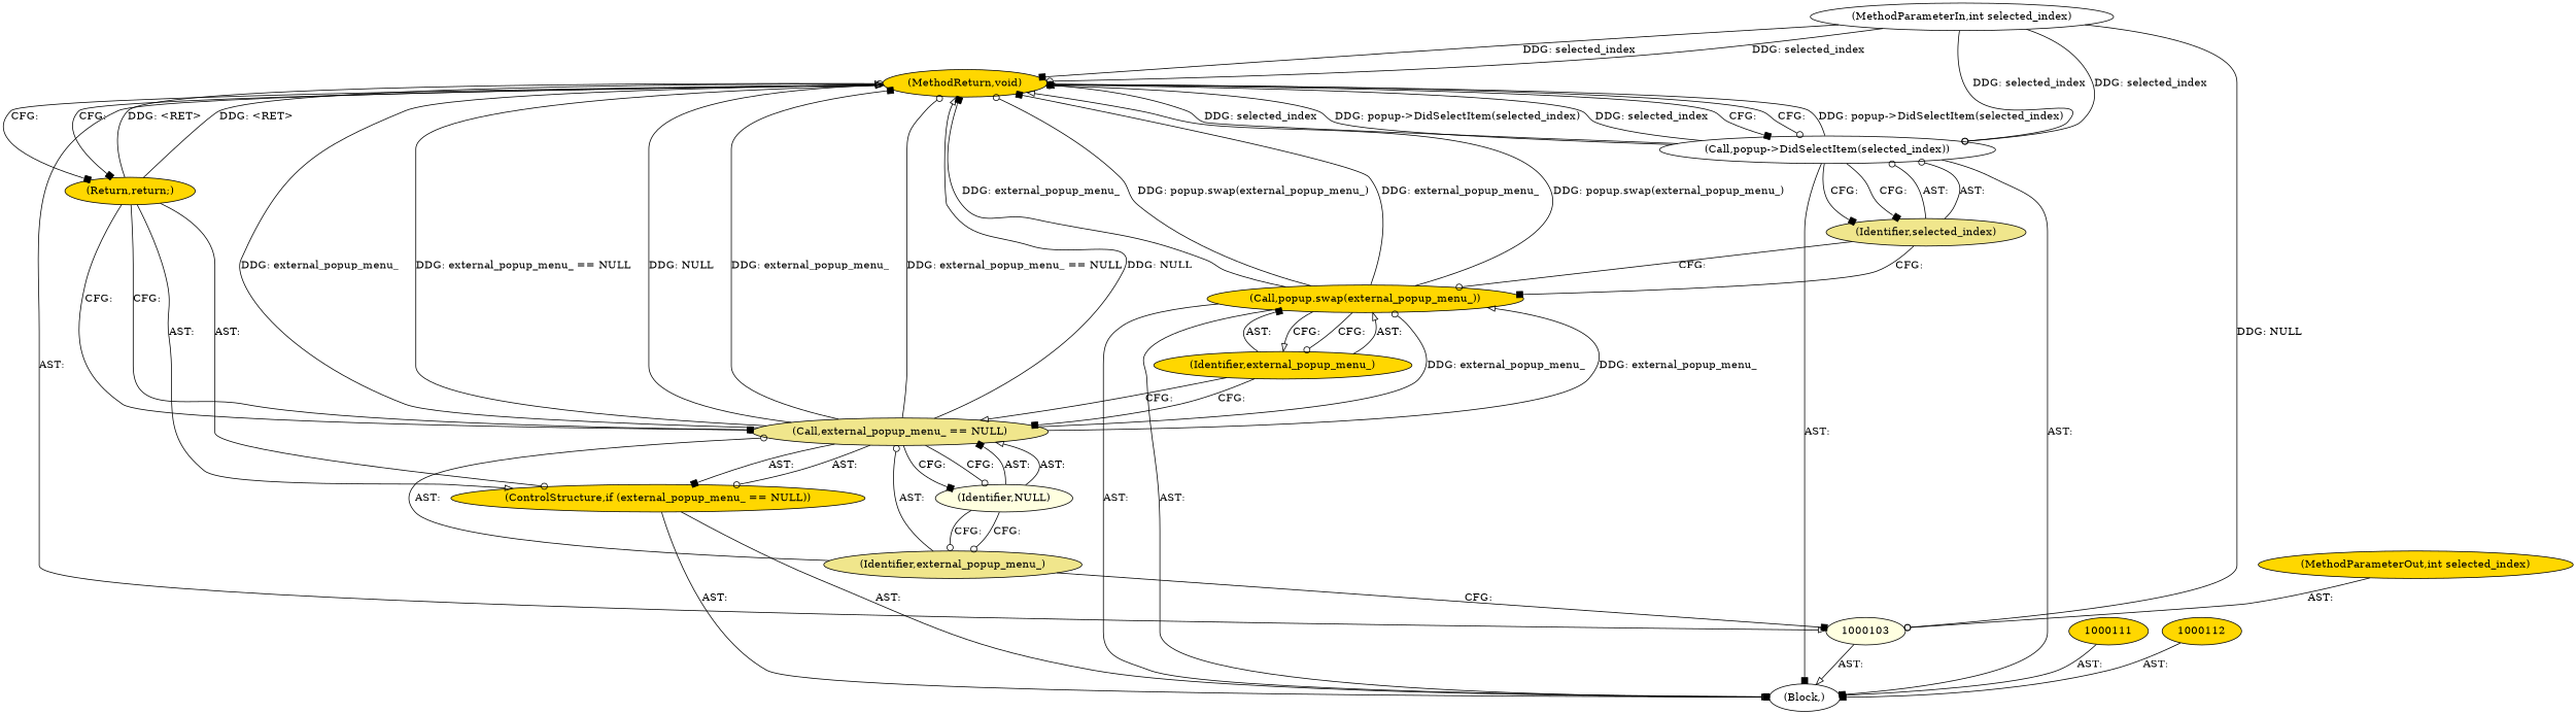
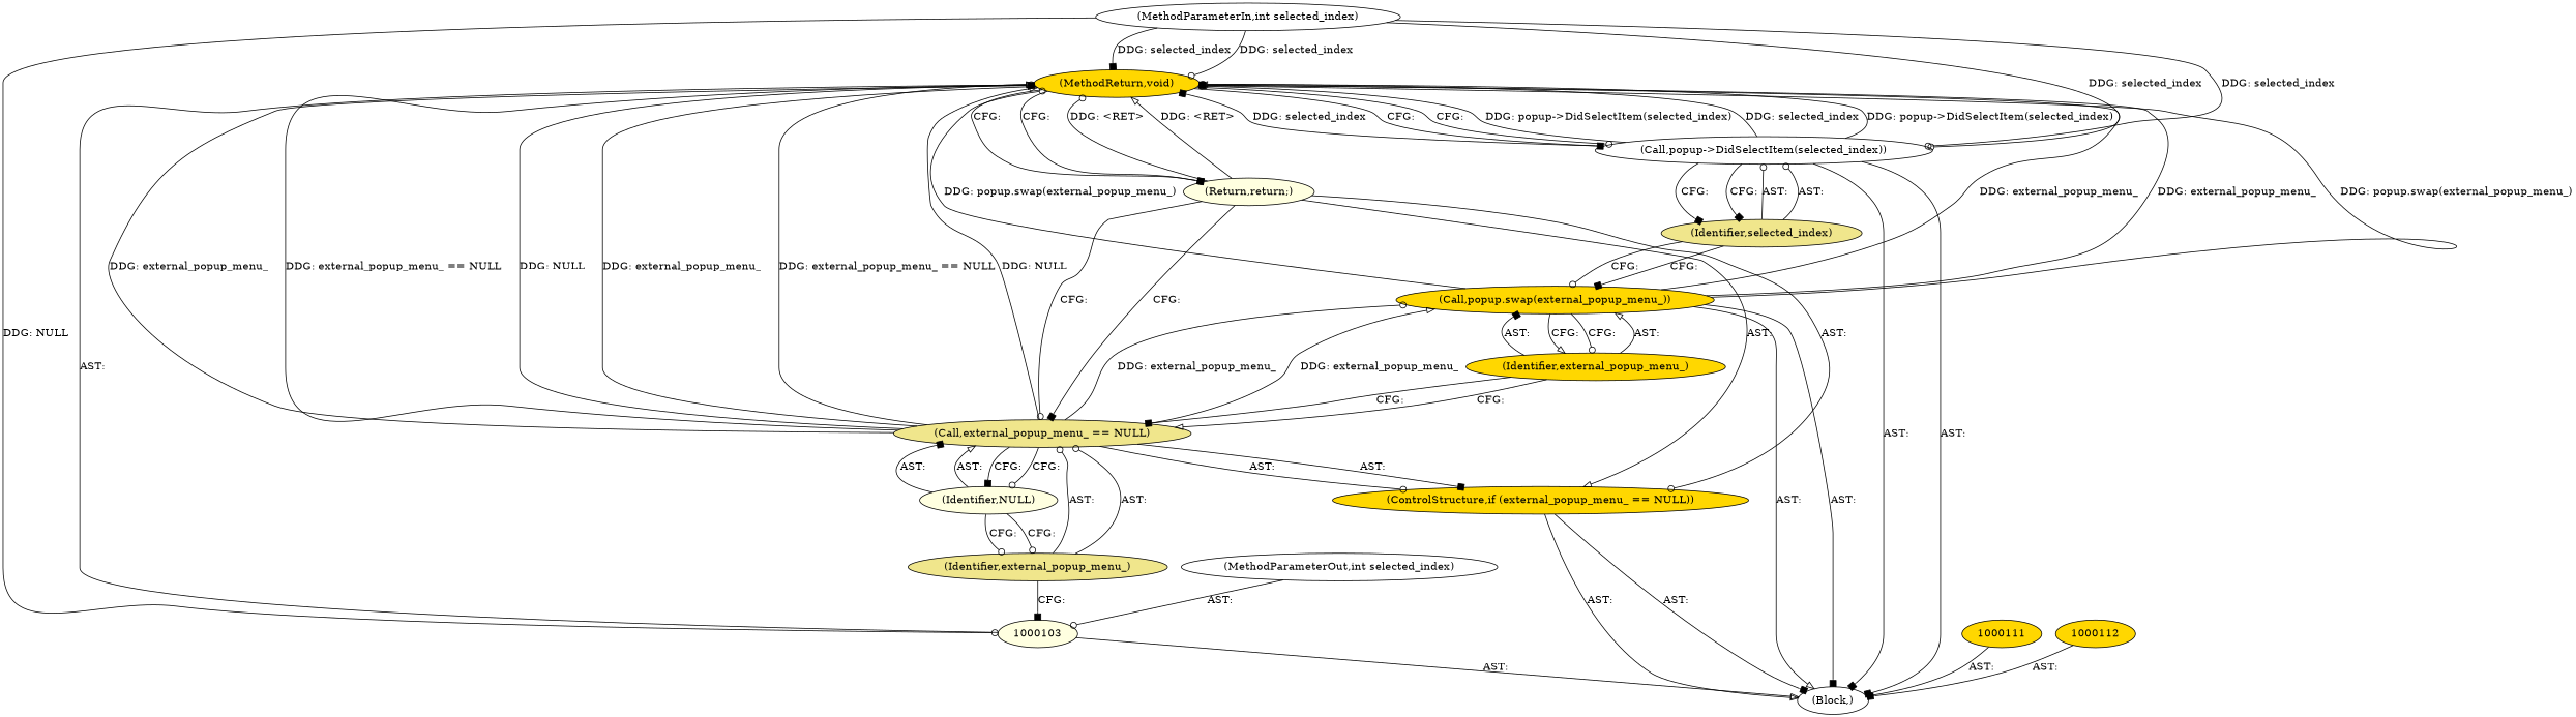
  digraph {
    node [fillcolor=gold style=filled]
    edge [arrowhead=odot]
    n1 [label="(MethodReturn,void)"]
    n2 [fillcolor=white label="(Call,popup->DidSelectItem(selected_index))"]
-   n3 [label="(Return,return;)"]
+   n3 [fillcolor=lightyellow label="(Return,return;)"]
    1000103 [fillcolor=lightyellow]
    n5 [fillcolor=white label="(Block,)"]
    n6 [fillcolor=khaki label="(Identifier,selected_index)"]
    n7 [fillcolor=khaki label="(Call,external_popup_menu_ == NULL)"]
    n8 [label="(ControlStructure,if (external_popup_menu_ == NULL))"]
    n9 [fillcolor=white label="(MethodParameterIn,int selected_index)"]
-   n10 [label="(MethodParameterOut,int selected_index)"]
+   n10 [fillcolor=white label="(MethodParameterOut,int selected_index)"]
    n11 [label="(Identifier,external_popup_menu_)"]
    n12 [label="(Call,popup.swap(external_popup_menu_))"]
    n13 [fillcolor=lightyellow label="(Identifier,NULL)"]
    n14 [fillcolor=khaki label="(Identifier,external_popup_menu_)"]
    1000111
    1000112
    n1 -> n2 [arrowhead=box label="CFG: "]
    n1 -> n2 [label="CFG: "]
    n1 -> n3 [arrowhead=box label="CFG: "]
    n1 -> n3 [arrowhead=box label="CFG: "]
-   n1 -> 1000103 [arrowhead=onormal label="AST: "]
+   1000103 -> n1 [arrowhead=onormal label="AST: "]
    n2 -> n1 [label="DDG: popup->DidSelectItem(selected_index)"]
    n2 -> n1 [arrowhead=onormal label="DDG: selected_index"]
    n2 -> n1 [label="DDG: popup->DidSelectItem(selected_index)"]
    n2 -> n1 [arrowhead=box label="DDG: selected_index"]
    n2 -> n5 [arrowhead=box label="AST: "]
    n2 -> n5 [arrowhead=box label="AST: "]
    n2 -> n6 [arrowhead=box label="CFG: "]
    n2 -> n6 [arrowhead=box label="CFG: "]
    n3 -> n1 [arrowhead=onormal label="DDG: <RET>"]
    n3 -> n1 [label="DDG: <RET>"]
    n3 -> n7 [label="CFG: "]
    n3 -> n7 [arrowhead=box label="CFG: "]
    n3 -> n8 [arrowhead=onormal label="AST: "]
    n3 -> n8 [label="AST: "]
    1000103 -> n5 [arrowhead=onormal label="AST: "]
    n6 -> n2 [label="AST: "]
    n6 -> n2 [label="AST: "]
    n6 -> n12 [arrowhead=box label="CFG: "]
    n6 -> n12 [label="CFG: "]
    n7 -> n1 [arrowhead=onormal label="DDG: external_popup_menu_"]
    n7 -> n1 [arrowhead=onormal label="DDG: external_popup_menu_ == NULL"]
    n7 -> n1 [arrowhead=onormal label="DDG: NULL"]
    n7 -> n1 [arrowhead=box label="DDG: external_popup_menu_"]
    n7 -> n1 [label="DDG: external_popup_menu_ == NULL"]
    n7 -> n1 [arrowhead=onormal label="DDG: NULL"]
    n7 -> n8 [arrowhead=box label="AST: "]
    n7 -> n8 [label="AST: "]
    n7 -> n12 [label="DDG: external_popup_menu_"]
    n7 -> n12 [arrowhead=onormal label="DDG: external_popup_menu_"]
    n7 -> n13 [arrowhead=box label="CFG: "]
    n7 -> n13 [label="CFG: "]
    n8 -> n5 [arrowhead=onormal label="AST: "]
    n8 -> n5 [arrowhead=box label="AST: "]
    n9 -> n1 [arrowhead=box label="DDG: selected_index"]
    n9 -> n1 [label="DDG: selected_index"]
    n9 -> n2 [label="DDG: selected_index"]
    n9 -> n2 [label="DDG: selected_index"]
    n9 -> 1000103 [label="DDG: NULL"]
    n10 -> 1000103 [label="AST: "]
    n11 -> n7 [arrowhead=onormal label="CFG: "]
    n11 -> n7 [arrowhead=box label="CFG: "]
    n11 -> n12 [arrowhead=onormal label="AST: "]
    n11 -> n12 [arrowhead=box label="AST: "]
    n12 -> n1 [arrowhead=box label="DDG: external_popup_menu_"]
    n12 -> n1 [label="DDG: popup.swap(external_popup_menu_)"]
    n12 -> n1 [arrowhead=box label="DDG: external_popup_menu_"]
    n12 -> n1 [arrowhead=onormal label="DDG: popup.swap(external_popup_menu_)"]
    n12 -> n5 [arrowhead=box label="AST: "]
    n12 -> n5 [arrowhead=onormal label="AST: "]
    n12 -> n11 [arrowhead=onormal label="CFG: "]
    n12 -> n11 [label="CFG: "]
    n13 -> n7 [arrowhead=box label="AST: "]
    n13 -> n7 [arrowhead=onormal label="AST: "]
    n13 -> n14 [label="CFG: "]
    n13 -> n14 [label="CFG: "]
    n14 -> 1000103 [arrowhead=box label="CFG: "]
    n14 -> n7 [label="AST: "]
    n14 -> n7 [label="AST: "]
    1000111 -> n5 [label="AST: "]
    1000112 -> n5 [arrowhead=box label="AST: "]
  }
